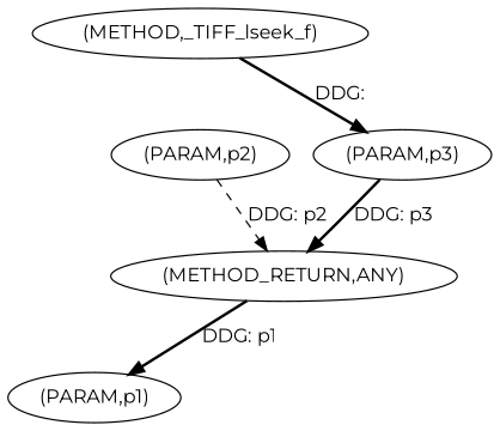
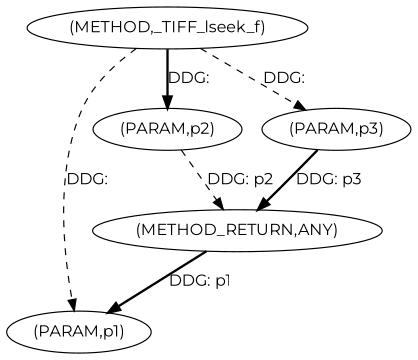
  digraph {
    fontname=Montserrat
    node [fontname=Montserrat]
    edge [fontname=Montserrat style=bold]
    n1 [label=<(METHOD,_TIFF_lseek_f)>]
    n2 [label=<(PARAM,p1)>]
    n3 [label=<(PARAM,p2)>]
    n4 [label=<(PARAM,p3)>]
    n5 [label=<(METHOD_RETURN,ANY)>]
-   n1 -> n4 [label="DDG: "]
+   n1 -> n2 [label="DDG: " style=dashed]
+   n1 -> n3 [label="DDG: "]
+   n1 -> n4 [label="DDG: " style=dashed]
    n3 -> n5 [label="DDG: p2" style=dashed]
    n4 -> n5 [label="DDG: p3"]
    n5 -> n2 [label="DDG: p1"]
  }
